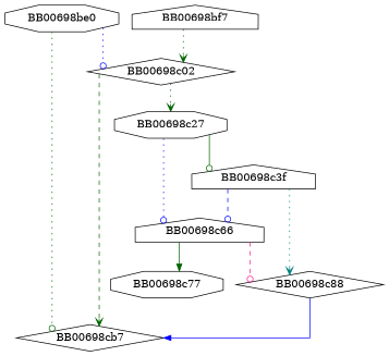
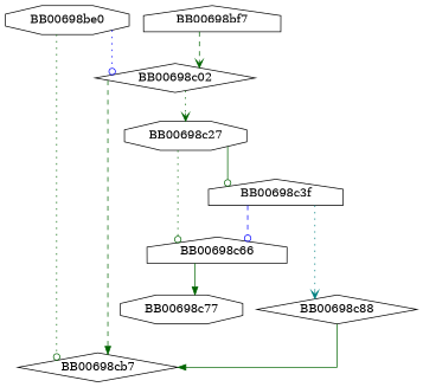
  digraph {
    splines=ortho
    node [shape=diamond]
    edge [arrowhead=odot color=darkgreen style=dotted]
    BB00698cb7
    BB00698be0 [shape=octagon]
    BB00698c02
    BB00698bf7 [shape=house]
    BB00698c27 [shape=octagon]
    BB00698c66 [shape=house]
    BB00698c3f [shape=house]
    BB00698c88
    BB00698c77 [shape=octagon]
    BB00698be0 -> BB00698cb7
    BB00698be0 -> BB00698c02 [color=blue]
-   BB00698c02 -> BB00698cb7 [arrowhead=vee style=dashed]
+   BB00698c02 -> BB00698cb7 [arrowhead=normal style=dashed]
    BB00698c02 -> BB00698c27 [arrowhead=vee]
-   BB00698bf7 -> BB00698c02 [arrowhead=vee]
-   BB00698c27 -> BB00698c66 [color=blue]
+   BB00698bf7 -> BB00698c02 [arrowhead=vee style=dashed]
+   BB00698c27 -> BB00698c66
    BB00698c27 -> BB00698c3f [style=solid]
-   BB00698c66 -> BB00698c88 [color=deeppink style=dashed]
    BB00698c66 -> BB00698c77 [arrowhead=normal style=solid]
    BB00698c3f -> BB00698c66 [color=blue style=dashed]
    BB00698c3f -> BB00698c88 [arrowhead=vee color=teal]
-   BB00698c88 -> BB00698cb7 [arrowhead=normal color=blue style=solid]
+   BB00698c88 -> BB00698cb7 [arrowhead=normal style=solid]
  }
